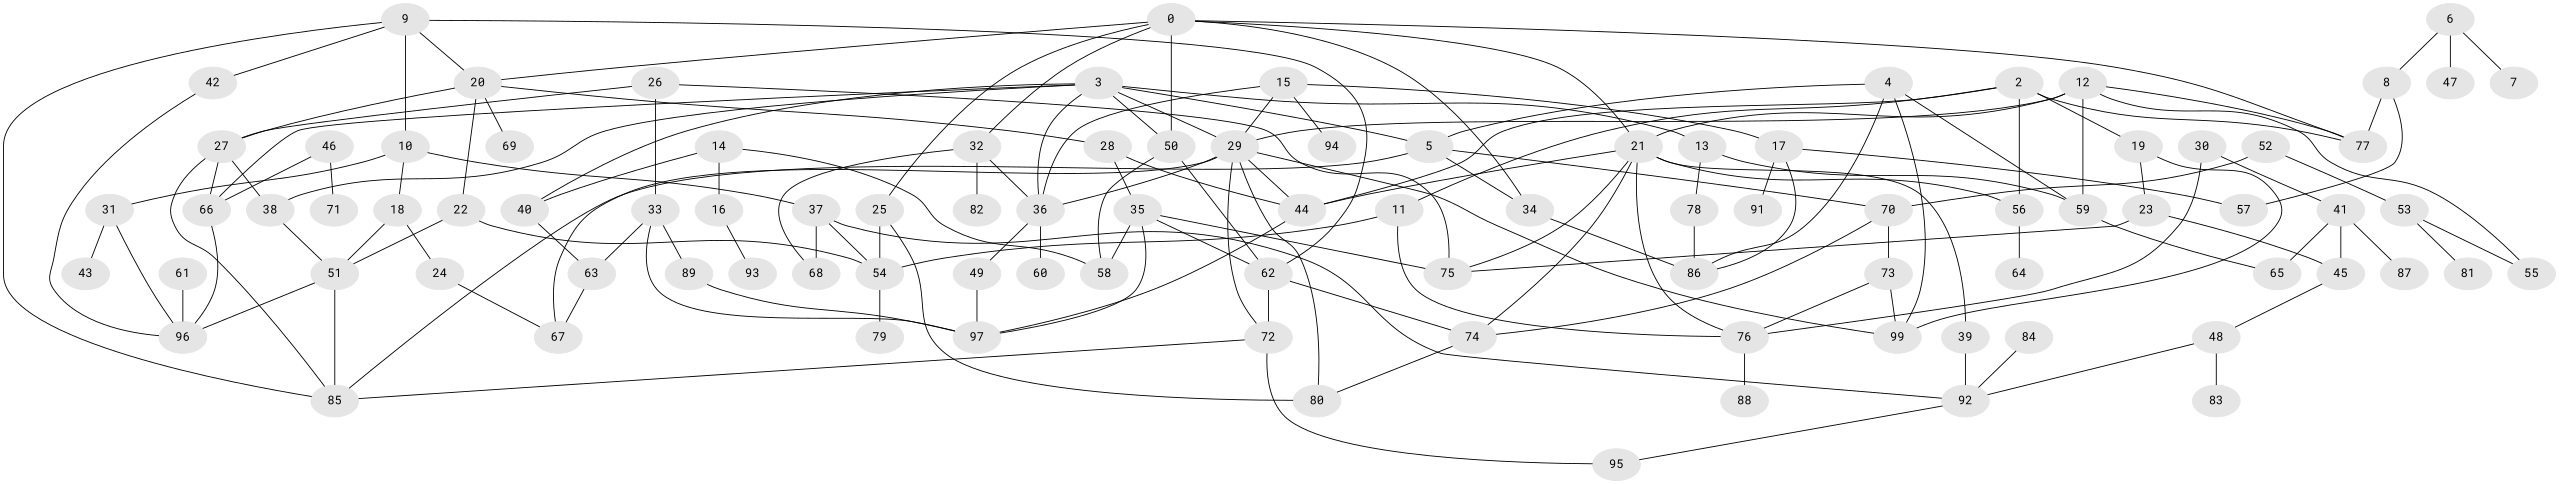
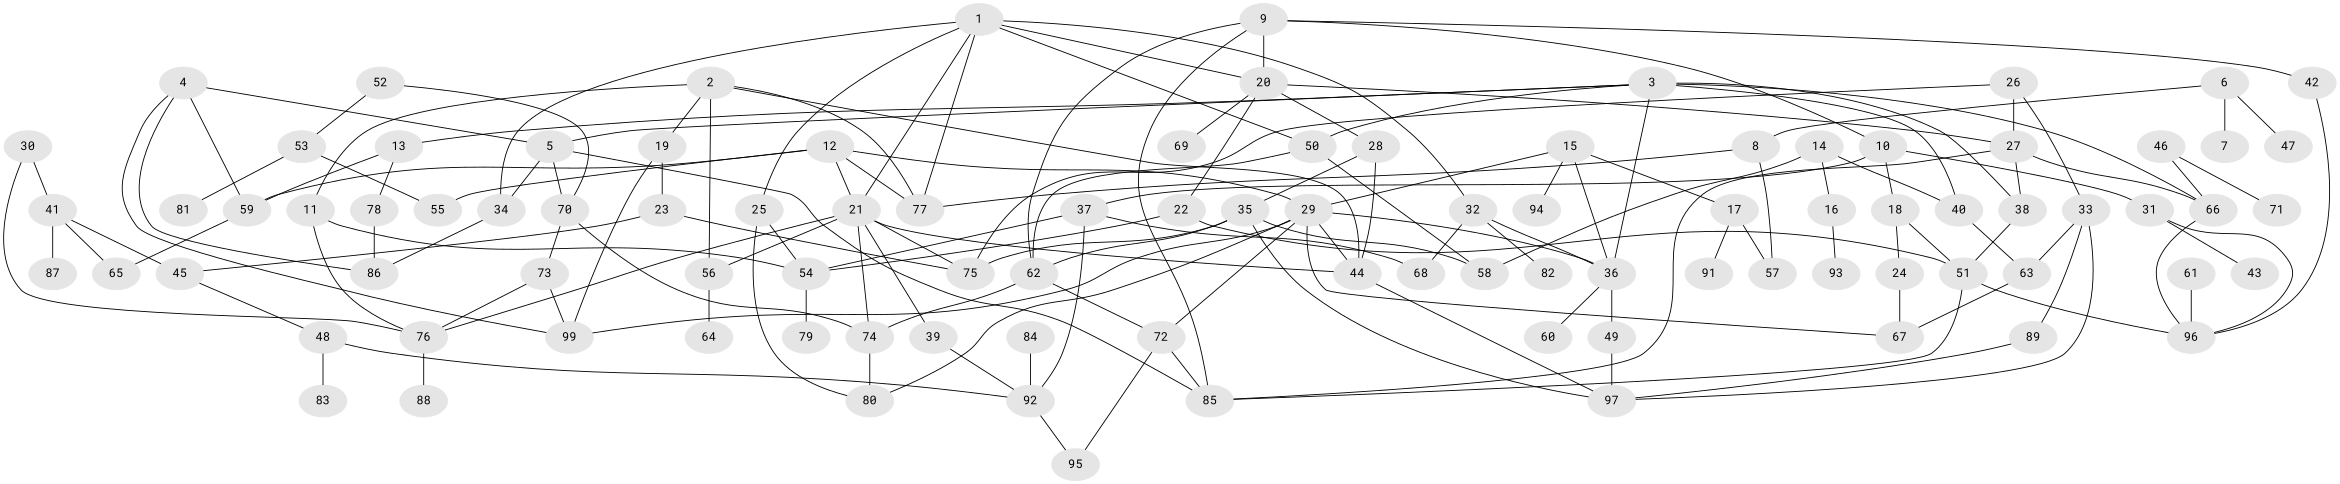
  graph {
    fontname="Roboto Mono"
    node [color=gray90 fontname="Roboto Mono" style=filled]
    edge [fontname="Roboto Mono" weight=1.0]
-   1 [label=0]
+   1
    20
    21
    25
    32
    34
    50
    77
    6
    7
    8
    47
    22
    27
    28
    69
    44
    56
    76
    39
    74
    75
    54
    80
    36
    68
    82
    86
    62
    58
    2
    11
    19
    15
    29
    17
    94
    n38 [label=99]
    23
    97
    64
    3
    5
    13
    38
    40
    66
    70
    85
    59
    78
    67
    72
    49
    60
    51
    63
    96
    4
    65
    73
    57
    9
    10
    42
    18
    31
    37
    24
    43
    92
    79
    88
    12
    55
    14
    16
    93
    91
    45
    35
    48
    26
    33
    89
    95
    30
    41
    87
    83
    46
    71
    52
    53
    81
    61
    84
    1 -- 20
    1 -- 21
    1 -- 25
    1 -- 32
    1 -- 34
    1 -- 50
    1 -- 77
    20 -- 22
    20 -- 27
    20 -- 28
    20 -- 69
    21 -- 44
    21 -- 56 [weight=2.0]
    21 -- 76
    21 -- 39
    21 -- 74
    21 -- 75
    25 -- 54
    25 -- 80
    32 -- 36
    32 -- 68
    32 -- 82
    34 -- 86
    50 -- 62
    50 -- 58
    6 -- 7
    6 -- 8
    6 -- 47
    8 -- 77
    8 -- 57
    22 -- 54
    22 -- 51
    27 -- 38
    27 -- 66 [weight=2.0]
    27 -- 85
    28 -- 44
    28 -- 35
    44 -- 97
    56 -- 64
    76 -- 88
    39 -- 92
    74 -- 80
    54 -- 79
    36 -- 49
    36 -- 60
    62 -- 74
    62 -- 72 [weight=2.0]
    2 -- 77
    2 -- 44
    2 -- 56
    2 -- 11
    2 -- 19
    11 -- 76
    11 -- 54
    19 -- n38
    19 -- 23
    15 -- 36
    15 -- 29
    15 -- 17
    15 -- 94
    29 -- 44
    29 -- 80
    29 -- 36
    29 -- n38
    29 -- 67
    29 -- 72
-   17 -- 86
    17 -- 57
    17 -- 91
    23 -- 75
    23 -- 45
    3 -- 50
    3 -- 36
-   3 -- 29
    3 -- 5
    3 -- 13
    3 -- 38
    3 -- 40
    3 -- 66
    5 -- 34
    5 -- 70
    5 -- 85
    13 -- 59
    13 -- 78
    38 -- 51
    40 -- 63
    66 -- 96
    70 -- 74
    70 -- 73
    59 -- 65
    78 -- 86 [weight=2.0]
    72 -- 85
    72 -- 95
    49 -- 97
    51 -- 85
    51 -- 96
    63 -- 67
    4 -- 86
    4 -- n38
    4 -- 5
    4 -- 59
    73 -- 76
    73 -- n38
    9 -- 20
    9 -- 62
    9 -- 85
    9 -- 10
    9 -- 42
    10 -- 18
    10 -- 31
    10 -- 37 [weight=2.0]
    42 -- 96
    18 -- 51
    18 -- 24
    31 -- 96
    31 -- 43
    37 -- 54
    37 -- 68
    37 -- 92
    24 -- 67
    92 -- 95
    12 -- 21
    12 -- 77
    12 -- 29
    12 -- 59
    12 -- 55
    14 -- 58
    14 -- 40
    14 -- 16
    16 -- 93
    45 -- 48
    35 -- 75 [weight=2.0]
    35 -- 62
    35 -- 58
    35 -- 97
    48 -- 92
    48 -- 83
    26 -- 27
    26 -- 75
    26 -- 33
    33 -- 97
    33 -- 63
    33 -- 89
    89 -- 97
    30 -- 76
    30 -- 41
    41 -- 65
    41 -- 45
    41 -- 87
    46 -- 66
    46 -- 71
    52 -- 70
    52 -- 53
    53 -- 55
    53 -- 81
    61 -- 96
    84 -- 92
  }
